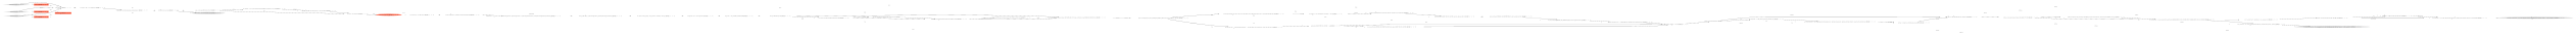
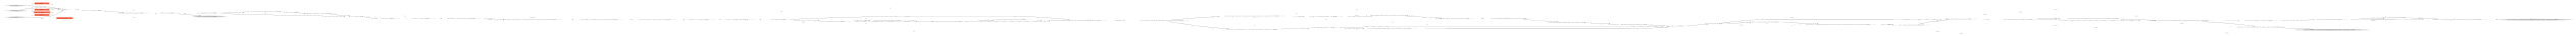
  digraph {
    fontname="IBM Plex Mono"
    rankdir=LR
    node [fillcolor=white fontname="IBM Plex Mono" shape=ellipse style=filled]
    edge [fontname="IBM Plex Mono" style=bold]
    n1 [label="Logger.getLogger(\"org.apache.gobblin\").setLevel(logLevel)@@@10@@@['1', '1', '0']"]
    n2 [label="this.props = new Properties()@@@12@@@['1', '1', '0']"]
    n3 [label="Properties jobProps = this.props@@@47@@@['1', '1', '0']"]
    n4 [label="Config propsAsConfig = ConfigUtils.propertiesToConfig(props)@@@15@@@['1', '1', '0']"]
-   n5 [fillcolor=tomato label="this.props.putAll(props)@@@13@@@['1', '1', '0']"]
+   n5 [label="this.props.putAll(props)@@@13@@@['1', '1', '0']"]
    n6 [label="TokenUtils.getHadoopTokens(new State(props),Optional.of(tokenFile),new Credentials())@@@41@@@['1', '1', '0']"]
    n7 [fillcolor=lightgray label="this.applicationLauncher = this.closer.register(new ServiceBasedAppLauncher(jobProps,\"Azkaban-\" + UUID.randomUUID()))@@@63@@@['0', '1', '0']"]
    n8 [fillcolor=lightgray label="this.daemon = new SchedulerDaemon(props)@@@7@@@['0', '0', '1']"]
    n9 [label="System.getenv(HADOOP_TOKEN_FILE_LOCATION) != null@@@34@@@['1', '1', '0']" shape=diamond]
    n10 [label="this.props.setProperty(MAPREDUCE_JOB_CREDENTIALS_BINARY,System.getenv(HADOOP_TOKEN_FILE_LOCATION))@@@35@@@['1', '1', '0']"]
    n11 [label="Config resolvedJob = new PackagedTemplatesJobCatalogDecorator().getTemplate(templateUri).getResolvedConfig(ConfigUtils.propertiesToConfig(jobProps))@@@50@@@['1', '1', '0']"]
    n12 [label="metadataTags = addAdditionalMetadataTags(jobProps)@@@60@@@['0', '1', '0']"]
    n13 [label="GobblinMetrics.addCustomTagsToProperties(jobProps,tags)@@@53@@@['1', '1', '0']"]
    n14 [fillcolor=lightgray label="this.applicationLauncher = this.closer.register(new ServiceBasedAppLauncher(jobProps,\"Azkaban-\" + UUID.randomUUID()))@@@59@@@['1', '0', '0']"]
    n15 [label="this.jobLauncher = this.closer.register(JobLauncherFactory.newJobLauncher(jobProps,jobProps,null,metadataTags))@@@62@@@['0', '1', '0']"]
    n16 [label="this.jobLauncher = this.closer.register(JobLauncherFactory.newJobLauncher(jobProps,jobProps))@@@58@@@['1', '0', '0']"]
    n17 [label="jobProps.containsKey(TEMPLATE_KEY)@@@48@@@['1', '1', '0']" shape=diamond]
    n18 [label="jobProps.setProperty(ConfigurationKeys.JOB_LAUNCHER_TYPE_KEY,JobLauncherFactory.JobLauncherType.MAPREDUCE.toString())@@@55@@@['1', '1', '0']"]
    n19 [label="this.ownAzkabanSla = Long.parseLong(jobProps.getProperty(AZKABAN_GOBBLIN_JOB_SLA_IN_SECONDS,DEFAULT_AZKABAN_GOBBLIN_JOB_SLA_IN_SECONDS))@@@57@@@['1', '1', '0']"]
    n20 [label="List<? extends Tag<?>> metadataTags = Lists.newArrayList()@@@58@@@['0', '1', '0']"]
    n21 [label="this.props.setProperty(MAPREDUCE_JOB_CREDENTIALS_BINARY,tokenFile.getAbsolutePath())@@@44@@@['1', '1', '0']"]
    n22 [label="this.props.setProperty(\"env.\" + HADOOP_TOKEN_FILE_LOCATION,tokenFile.getAbsolutePath())@@@45@@@['1', '1', '0']"]
    n23 [label="Config dynamicConfig = dynamicConfigGenerator.generateDynamicConfig(propsAsConfig)@@@17@@@['1', '1', '0']"]
    n24 [label="DynamicConfigGenerator dynamicConfigGenerator = DynamicConfigGeneratorFactory.createDynamicConfigGenerator(propsAsConfig)@@@16@@@['1', '1', '0']"]
    n25 [label="this.props.put(entry.getKey(),entry.getValue().unwrapped().toString())@@@19@@@['1', '1', '0']"]
    n26 [label="Level logLevel = Level.toLevel(props.getProperty(GOBBLIN_LOG_LEVEL_KEY),Level.INFO)@@@9@@@['1', '1', '0']"]
    n27 [fillcolor=tomato label="String jobId@@@2@@@['0', '0', '1']" shape=box]
    n28 [label="super(jobId,LOG)@@@3@@@['1', '1', '1']"]
    n29 [label="List<Tag<?>> tags = Lists.newArrayList()@@@4@@@['1', '1', '1']"]
    n30 [label="LOG.info(\"Job type \" + props.getProperty(JOB_TYPE) + \" provides Hadoop tokens automatically. Using provided tokens.\")@@@33@@@['1', '1', '0']"]
    n31 [label="this.jobListener = initJobListener()@@@14@@@['1', '1', '0']"]
    n32 [label="System.setProperty(HADOOP_TOKEN_FILE_LOCATION,tokenFile.getAbsolutePath())@@@42@@@['1', '1', '0']"]
    n33 [label="this.props.setProperty(ConfigurationKeys.FS_URI_KEY,fsUri)@@@25@@@['1', '1', '0']"]
    n34 [label="!this.props.containsKey(ConfigurationKeys.STATE_STORE_FS_URI_KEY)@@@27@@@['1', '1', '0']" shape=diamond]
    n35 [label="this.props.setProperty(ConfigurationKeys.STATE_STORE_FS_URI_KEY,fsUri)@@@28@@@['1', '1', '0']"]
    n36 [label="this.props.setProperty(ConfigurationKeys.JOB_TRACKING_URL_KEY,Strings.nullToEmpty(conf.get(AZKABAN_LINK_JOBEXEC_URL)))@@@31@@@['1', '1', '0']"]
    n37 [label="RootMetricContext.get(tags)@@@6@@@['1', '1', '1']"]
    n38 [label="tags.addAll(Tag.fromMap(AzkabanTags.getAzkabanTags()))@@@5@@@['1', '1', '1']"]
    n39 [label="URI templateUri = new URI(jobProps.getProperty(TEMPLATE_KEY))@@@49@@@['1', '1', '0']"]
    n40 [label="jobProps = ConfigUtils.configToProperties(resolvedJob)@@@51@@@['1', '1', '0']"]
    n41 [label="String fsUri = conf.get(HADOOP_FS_DEFAULT_NAME)@@@22@@@['1', '1', '0']"]
    n42 [label="!Strings.isNullOrEmpty(fsUri)@@@23@@@['1', '1', '0']" shape=diamond]
    n43 [label="!this.props.containsKey(ConfigurationKeys.FS_URI_KEY)@@@24@@@['1', '1', '0']" shape=diamond]
    n44 [fillcolor=lightgray label="AzkabanJobLauncher['0', '1', '0']" shape=diamond]
    n45 [fillcolor=tomato label="String jobId@@@2@@@['1', '1', '0']" shape=box]
+   n46 [fillcolor=tomato label="Properties props@@@2@@@['0', '1', '0']" shape=box]
    n47 [fillcolor=tomato label="Properties props@@@2@@@['0', '0', '1']" shape=box]
    n48 [label="!jobProps.containsKey(ConfigurationKeys.JOB_LAUNCHER_TYPE_KEY)@@@54@@@['1', '1', '0']" shape=diamond]
    n49 [label="Configuration conf = new Configuration()@@@21@@@['1', '1', '0']"]
    n50 [label="props.containsKey(JOB_TYPE) && JOB_TYPES_WITH_AUTOMATIC_TOKEN.contains(props.getProperty(JOB_TYPE))@@@32@@@['1', '1', '0']" shape=diamond]
    n51 [label="LOG.info(String.format(\"Job type %s does not provide Hadoop tokens. Negotiating Hadoop tokens.\",props.getProperty(JOB_TYPE)))@@@39@@@['1', '1', '0']"]
    n52 [label="File tokenFile = File.createTempFile(\"mr-azkaban\",\".token\")@@@40@@@['1', '1', '0']"]
    n53 [label="System.setProperty(MAPREDUCE_JOB_CREDENTIALS_BINARY,tokenFile.getAbsolutePath())@@@43@@@['1', '1', '0']"]
    n54 [label="props.containsKey(GOBBLIN_LOG_LEVEL_KEY)@@@8@@@['1', '1', '0']" shape=diamond]
    n55 [label="jobProps.containsKey(ConfigurationKeys.FLOW_NAME_KEY)@@@59@@@['0', '1', '0']" shape=diamond]
    n56 [fillcolor=lightgray label="AzkabanGobblinDaemon['0', '0', '1']" shape=diamond]
    n57 [fillcolor=lightgray label="AzkabanJobLauncher['1', '0', '0']" shape=diamond]
    n58 [fillcolor=tomato label="String jobId@@@2@@@['1', '0', '0']" shape=box]
    n1 -> n2
    n2 -> n3 [label=props style=solid]
    n2 -> n4 [label=props style=solid]
    n2 -> n5
    n2 -> n5 [label=props style=solid]
    n2 -> n6 [label=props style=solid]
    n3 -> n7 [label=jobProps style=solid]
    n3 -> n11 [label=jobProps style=solid]
    n3 -> n12 [label=jobProps style=solid]
    n3 -> n13 [label=jobProps style=solid]
    n3 -> n14 [label=jobProps style=solid]
    n3 -> n15 [label=jobProps style=solid]
    n3 -> n16 [label=jobProps style=solid]
    n3 -> n17
    n4 -> n23 [label=propsAsConfig style=solid]
    n4 -> n24
    n4 -> n24 [label=propsAsConfig style=solid]
    n5 -> n31 [style=solid]
    n6 -> n32
    n9 -> n3
    n9 -> n10
    n9 -> n10 [label=true style=dotted]
    n10 -> n3
    n11 -> n40
    n11 -> n40 [label=resolvedJob style=solid]
    n12 -> n15 [label=metadataTags style=solid]
    n12 -> n15
    n13 -> n48
    n15 -> n7
    n16 -> n14
    n17 -> n11 [label=true style=dotted]
    n17 -> n13
    n17 -> n39
    n17 -> n39 [label=true style=dotted]
    n17 -> n40 [label=true style=dotted]
    n18 -> n19
    n19 -> n16
    n19 -> n20
    n20 -> n15 [label=metadataTags style=solid]
    n20 -> n55
    n21 -> n22
    n22 -> n3
    n23 -> n25
    n24 -> n23
    n25 -> n49
    n26 -> n1 [label=logLevel style=solid]
    n26 -> n1
    n27 -> n28 [label=jobId style=solid]
    n28 -> n29
    n29 -> n13 [label=tags style=solid]
    n29 -> n37 [label=tags style=solid]
    n29 -> n38
    n30 -> n9
    n31 -> n4
    n32 -> n53
    n33 -> n34
    n34 -> n35 [label=true style=dotted]
    n34 -> n35
    n34 -> n36
    n35 -> n36
    n36 -> n50
    n37 -> n8
    n37 -> n54
    n38 -> n37
    n39 -> n11
    n40 -> n7 [label=jobProps style=solid]
    n40 -> n12 [label=jobProps style=solid]
    n40 -> n13
    n40 -> n13 [label=jobProps style=solid]
    n40 -> n14 [label=jobProps style=solid]
    n40 -> n15 [label=jobProps style=solid]
    n40 -> n16 [label=jobProps style=solid]
    n41 -> n33 [label=fsUri style=solid]
    n41 -> n35 [label=fsUri style=solid]
    n41 -> n42
    n42 -> n34 [label=true style=dotted]
    n42 -> n36
    n42 -> n43
    n42 -> n43 [label=true style=dotted]
    n43 -> n33
    n43 -> n33 [label=true style=dotted]
    n43 -> n34
    n44 -> n28
    n44 -> n45 [label=true style=dotted]
+   n44 -> n46 [label=true style=dotted]
    n45 -> n28 [label=jobId style=solid]
    n45 -> n47 [label=0 style=dashed]
    n47 -> n8 [label=props style=solid]
    n48 -> n18 [label=true style=dotted]
    n48 -> n18
    n48 -> n19
    n49 -> n41
    n50 -> n6 [label=false style=dotted]
    n50 -> n9 [label=true style=dotted]
    n50 -> n21 [label=false style=dotted]
    n50 -> n22 [label=false style=dotted]
    n50 -> n30 [label=true style=dotted]
    n50 -> n30
    n50 -> n32 [label=false style=dotted]
    n50 -> n51 [label=false style=dotted]
    n50 -> n51
    n50 -> n52 [label=false style=dotted]
    n50 -> n53 [label=false style=dotted]
    n51 -> n52
    n52 -> n6
    n52 -> n6 [label=tokenFile style=solid]
    n53 -> n21
    n54 -> n1 [label=true style=dotted]
    n54 -> n2
    n54 -> n26
    n54 -> n26 [label=true style=dotted]
    n55 -> n12
    n55 -> n12 [label=true style=dotted]
    n55 -> n15
    n56 -> n27 [label=true style=dotted]
    n56 -> n28
    n56 -> n47 [label=logLevel style=dotted]
    n57 -> n28
    n57 -> n45 [label=true style=dotted]
    n57 -> n58 [label=true style=dotted]
    n58 -> n28 [label=jobId style=solid]
  }
